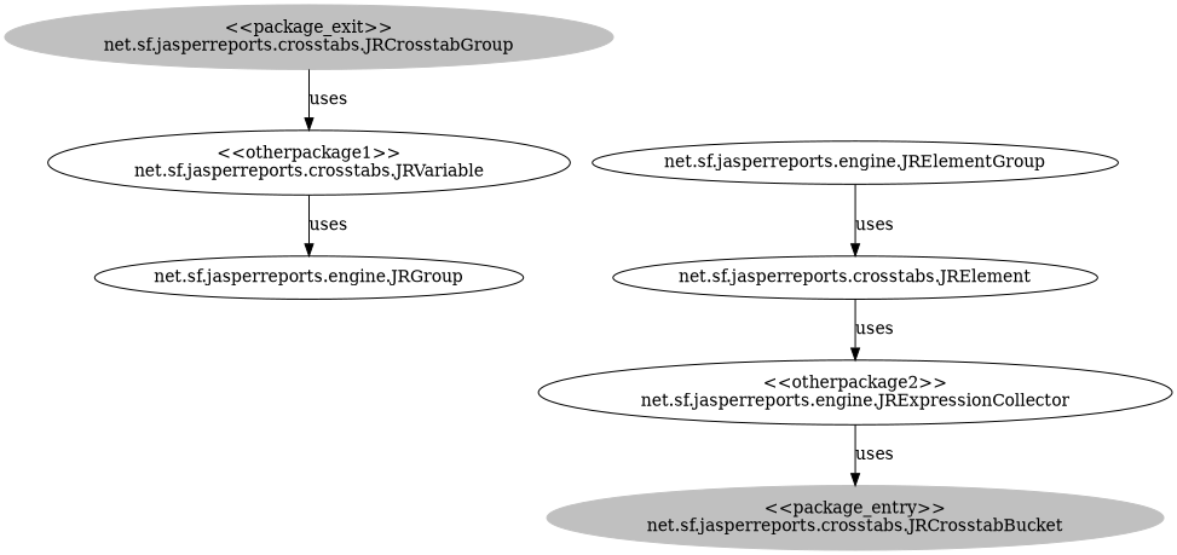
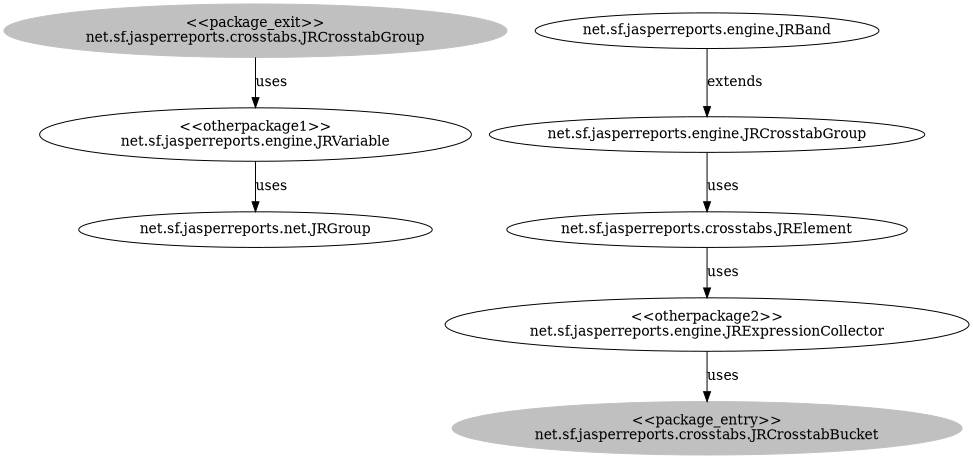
  digraph {
    n1 [color=grey label="<<package_exit>>\nnet.sf.jasperreports.crosstabs.JRCrosstabGroup" style=filled]
-   n2 [label="<<otherpackage1>>\nnet.sf.jasperreports.crosstabs.JRVariable"]
-   n3 [label="net.sf.jasperreports.engine.JRGroup"]
+   n2 [label="<<otherpackage1>>\nnet.sf.jasperreports.engine.JRVariable"]
+   n3 [label="net.sf.jasperreports.net.JRGroup"]
    n4 [color=grey label="<<package_entry>>\nnet.sf.jasperreports.crosstabs.JRCrosstabBucket" style=filled]
    n5 [label="<<otherpackage2>>\nnet.sf.jasperreports.engine.JRExpressionCollector"]
-   n6 [label="net.sf.jasperreports.engine.JRElementGroup"]
+   n6 [label="net.sf.jasperreports.engine.JRCrosstabGroup"]
    n7 [label="net.sf.jasperreports.crosstabs.JRElement"]
+   n8 [label="net.sf.jasperreports.engine.JRBand"]
    n1 -> n2 [label=uses]
    n2 -> n3 [label=uses]
    n5 -> n4 [label=uses]
    n6 -> n7 [label=uses]
    n7 -> n5 [label=uses]
+   n8 -> n6 [label=extends]
  }
